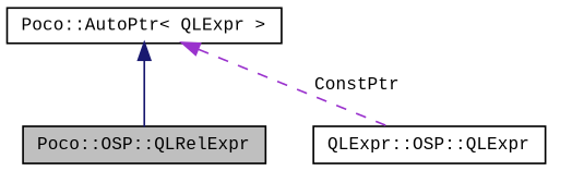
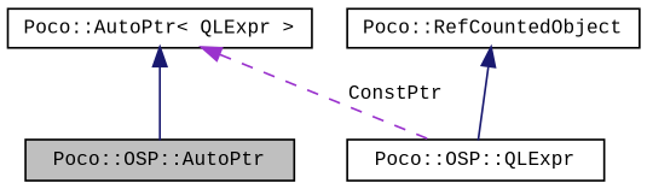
  digraph {
    fontname="Liberation Mono"
    node [color=black fillcolor=white fontname="Liberation Mono" fontsize=10 shape=record style=filled]
    edge [color=midnightblue dir=back fontname="Liberation Mono" fontsize=10 labelfontname=Helvetica labelfontsize=10 style=solid]
-   n1 [fillcolor=grey75 fontcolor=black height=0.2 label="Poco::OSP::QLRelExpr" width=0.4]
-   n2 [height=0.2 label="QLExpr::OSP::QLExpr" width=0.4]
+   n1 [fillcolor=grey75 fontcolor=black height=0.2 label="Poco::OSP::AutoPtr" width=0.4]
+   n2 [height=0.2 label="Poco::OSP::QLExpr" width=0.4]
+   n3 [height=0.2 label="Poco::RefCountedObject" width=0.4]
    n4 [height=0.2 label="Poco::AutoPtr\< QLExpr \>" width=0.4]
+   n3 -> n2
    n4 -> n1
    n4 -> n2 [color=darkorchid3 label=" ConstPtr" style=dashed]
  }
